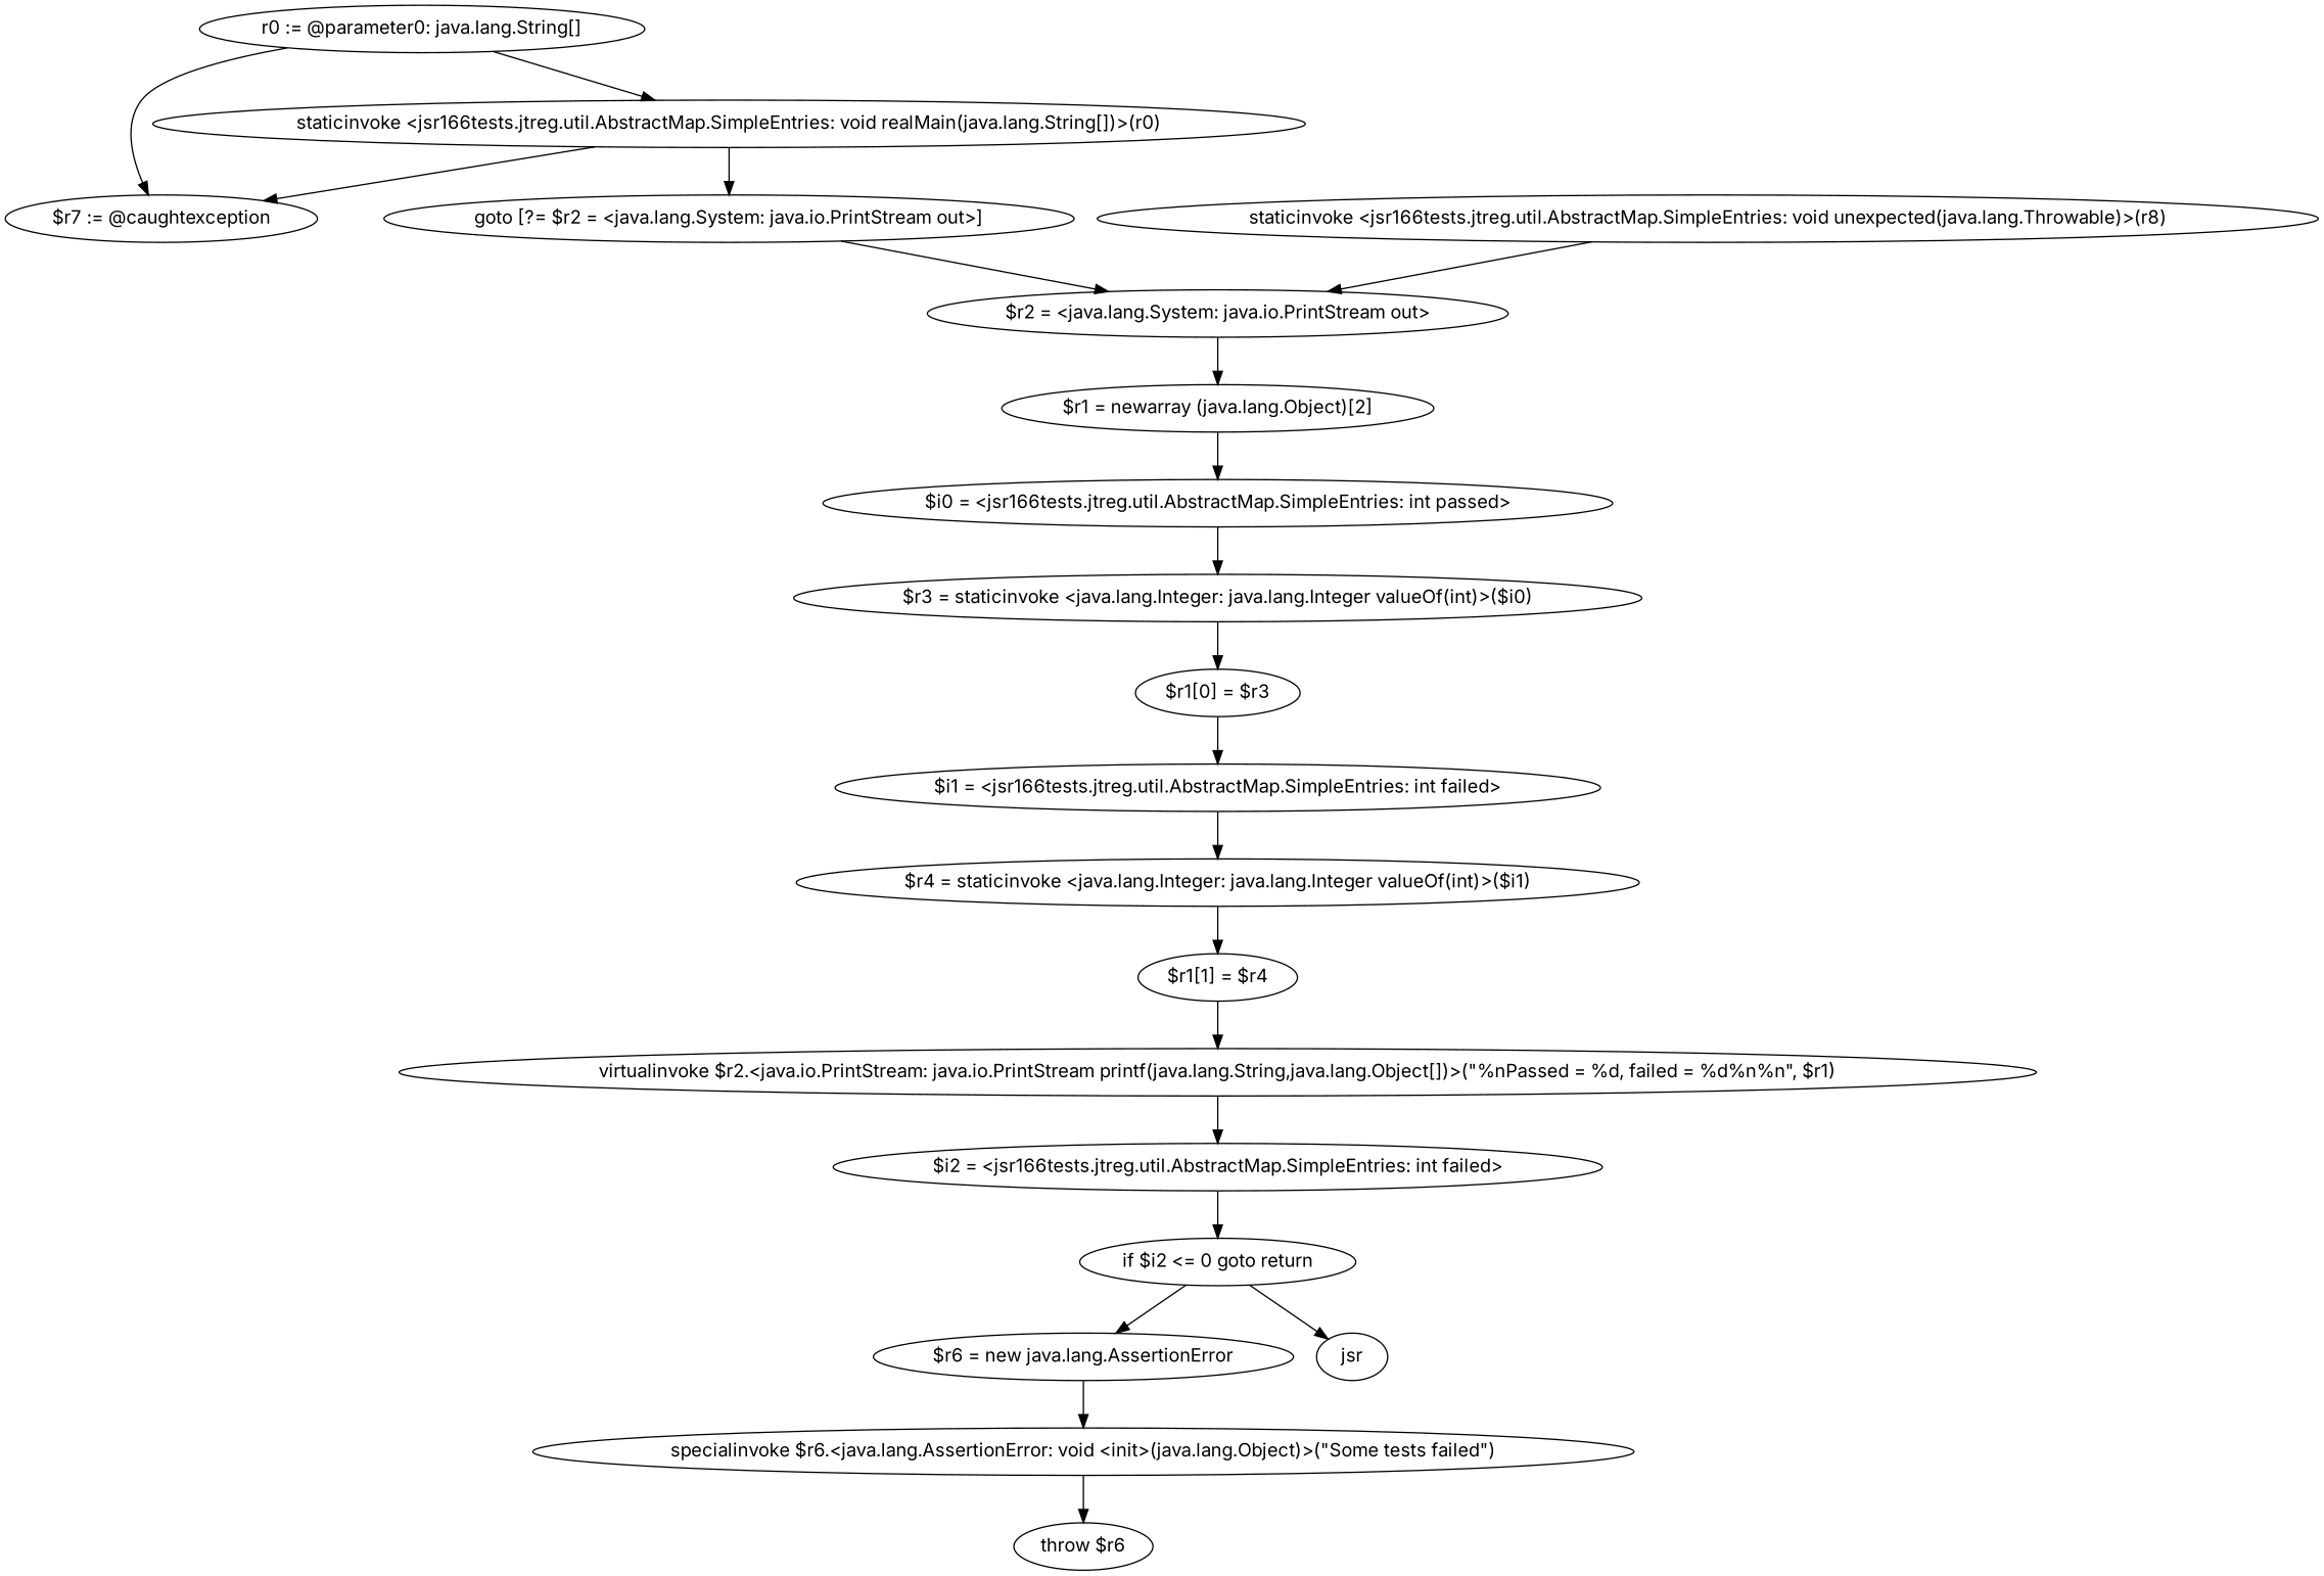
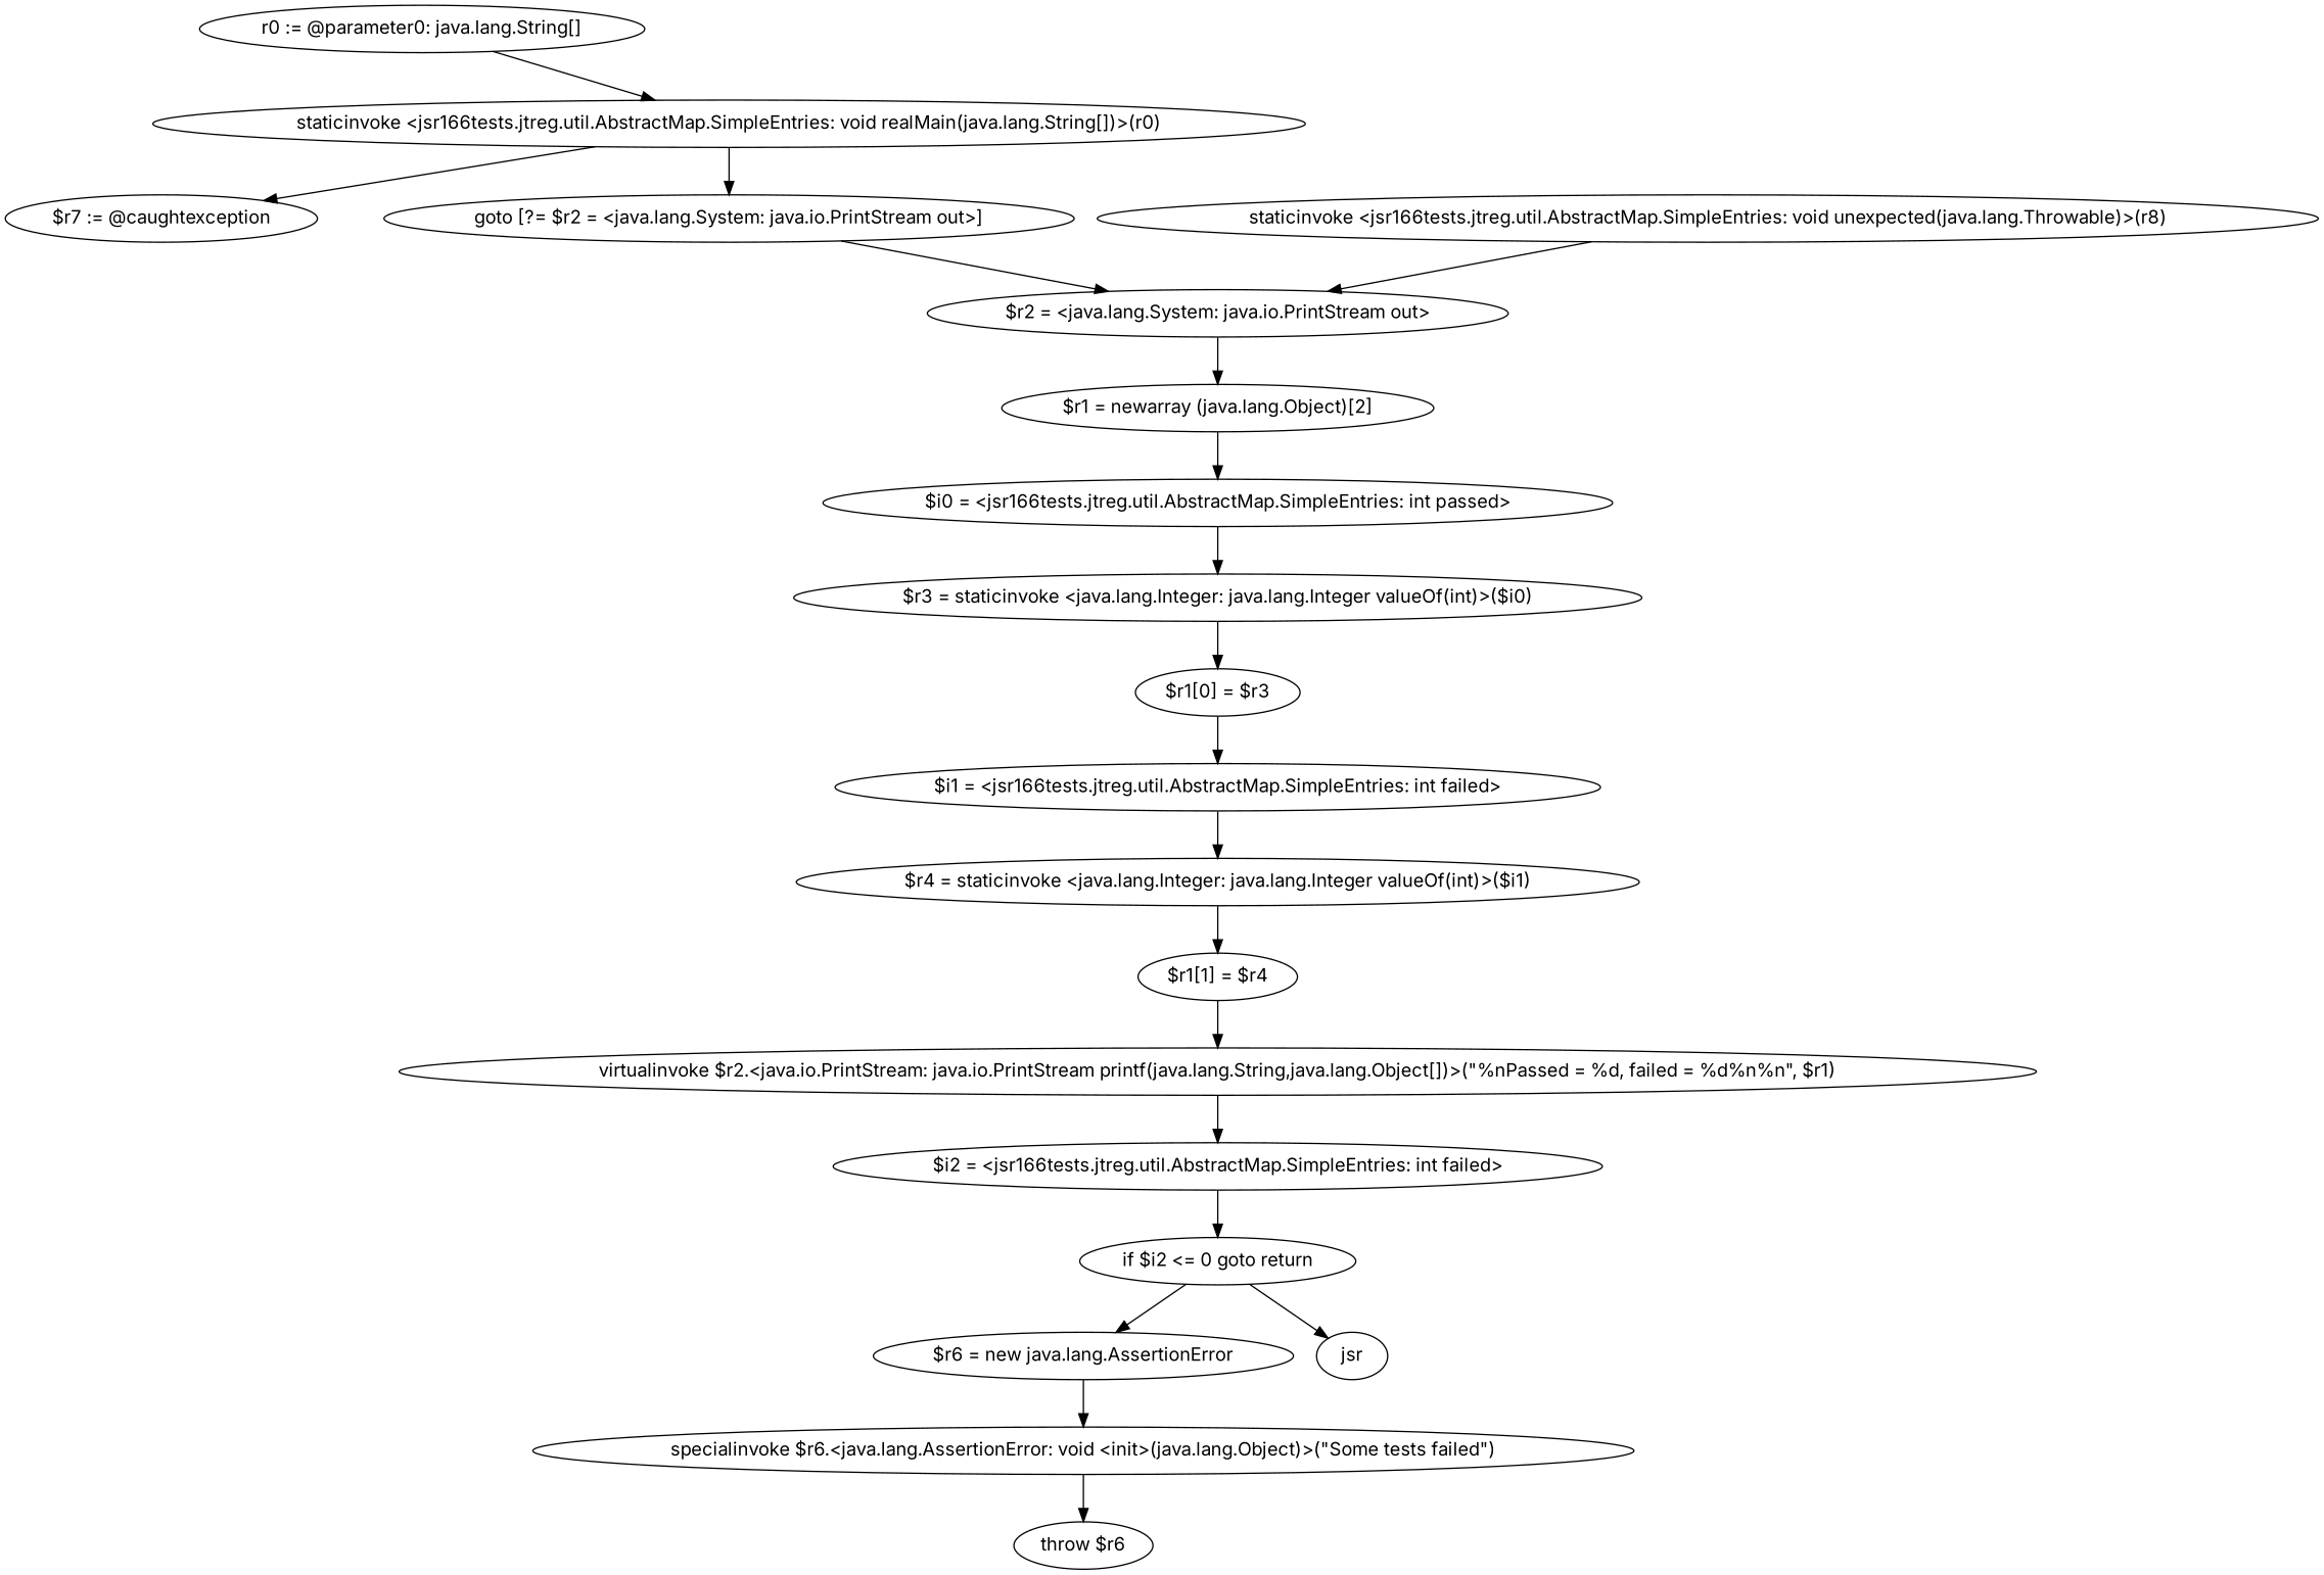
  digraph {
    fontname=Inter
    node [fontname=Inter]
    edge [fontname=Inter]
    "r0 := @parameter0: java.lang.String[]"
    "staticinvoke <jsr166tests.jtreg.util.AbstractMap.SimpleEntries: void realMain(java.lang.String[])>(r0)"
    "$r7 := @caughtexception"
    "goto [?= $r2 = <java.lang.System: java.io.PrintStream out>]"
    "$r2 = <java.lang.System: java.io.PrintStream out>"
    "$r1 = newarray (java.lang.Object)[2]"
    "staticinvoke <jsr166tests.jtreg.util.AbstractMap.SimpleEntries: void unexpected(java.lang.Throwable)>(r8)"
    "$i0 = <jsr166tests.jtreg.util.AbstractMap.SimpleEntries: int passed>"
    "$r3 = staticinvoke <java.lang.Integer: java.lang.Integer valueOf(int)>($i0)"
    "$r1[0] = $r3"
    "$i1 = <jsr166tests.jtreg.util.AbstractMap.SimpleEntries: int failed>"
    "$r4 = staticinvoke <java.lang.Integer: java.lang.Integer valueOf(int)>($i1)"
    "$r1[1] = $r4"
    "virtualinvoke $r2.<java.io.PrintStream: java.io.PrintStream printf(java.lang.String,java.lang.Object[])>(\"%nPassed = %d, failed = %d%n%n\", $r1)"
    "$i2 = <jsr166tests.jtreg.util.AbstractMap.SimpleEntries: int failed>"
    "if $i2 <= 0 goto return"
    "$r6 = new java.lang.AssertionError"
    n18 [label=jsr]
    "specialinvoke $r6.<java.lang.AssertionError: void <init>(java.lang.Object)>(\"Some tests failed\")"
    "throw $r6"
    "r0 := @parameter0: java.lang.String[]" -> "staticinvoke <jsr166tests.jtreg.util.AbstractMap.SimpleEntries: void realMain(java.lang.String[])>(r0)"
-   "r0 := @parameter0: java.lang.String[]" -> "$r7 := @caughtexception"
    "staticinvoke <jsr166tests.jtreg.util.AbstractMap.SimpleEntries: void realMain(java.lang.String[])>(r0)" -> "$r7 := @caughtexception"
    "staticinvoke <jsr166tests.jtreg.util.AbstractMap.SimpleEntries: void realMain(java.lang.String[])>(r0)" -> "goto [?= $r2 = <java.lang.System: java.io.PrintStream out>]"
    "goto [?= $r2 = <java.lang.System: java.io.PrintStream out>]" -> "$r2 = <java.lang.System: java.io.PrintStream out>"
    "$r2 = <java.lang.System: java.io.PrintStream out>" -> "$r1 = newarray (java.lang.Object)[2]"
    "$r1 = newarray (java.lang.Object)[2]" -> "$i0 = <jsr166tests.jtreg.util.AbstractMap.SimpleEntries: int passed>"
    "staticinvoke <jsr166tests.jtreg.util.AbstractMap.SimpleEntries: void unexpected(java.lang.Throwable)>(r8)" -> "$r2 = <java.lang.System: java.io.PrintStream out>"
    "$i0 = <jsr166tests.jtreg.util.AbstractMap.SimpleEntries: int passed>" -> "$r3 = staticinvoke <java.lang.Integer: java.lang.Integer valueOf(int)>($i0)"
    "$r3 = staticinvoke <java.lang.Integer: java.lang.Integer valueOf(int)>($i0)" -> "$r1[0] = $r3"
    "$r1[0] = $r3" -> "$i1 = <jsr166tests.jtreg.util.AbstractMap.SimpleEntries: int failed>"
    "$i1 = <jsr166tests.jtreg.util.AbstractMap.SimpleEntries: int failed>" -> "$r4 = staticinvoke <java.lang.Integer: java.lang.Integer valueOf(int)>($i1)"
    "$r4 = staticinvoke <java.lang.Integer: java.lang.Integer valueOf(int)>($i1)" -> "$r1[1] = $r4"
    "$r1[1] = $r4" -> "virtualinvoke $r2.<java.io.PrintStream: java.io.PrintStream printf(java.lang.String,java.lang.Object[])>(\"%nPassed = %d, failed = %d%n%n\", $r1)"
    "virtualinvoke $r2.<java.io.PrintStream: java.io.PrintStream printf(java.lang.String,java.lang.Object[])>(\"%nPassed = %d, failed = %d%n%n\", $r1)" -> "$i2 = <jsr166tests.jtreg.util.AbstractMap.SimpleEntries: int failed>"
    "$i2 = <jsr166tests.jtreg.util.AbstractMap.SimpleEntries: int failed>" -> "if $i2 <= 0 goto return"
    "if $i2 <= 0 goto return" -> "$r6 = new java.lang.AssertionError"
    "if $i2 <= 0 goto return" -> n18
    "$r6 = new java.lang.AssertionError" -> "specialinvoke $r6.<java.lang.AssertionError: void <init>(java.lang.Object)>(\"Some tests failed\")"
    "specialinvoke $r6.<java.lang.AssertionError: void <init>(java.lang.Object)>(\"Some tests failed\")" -> "throw $r6"
  }
